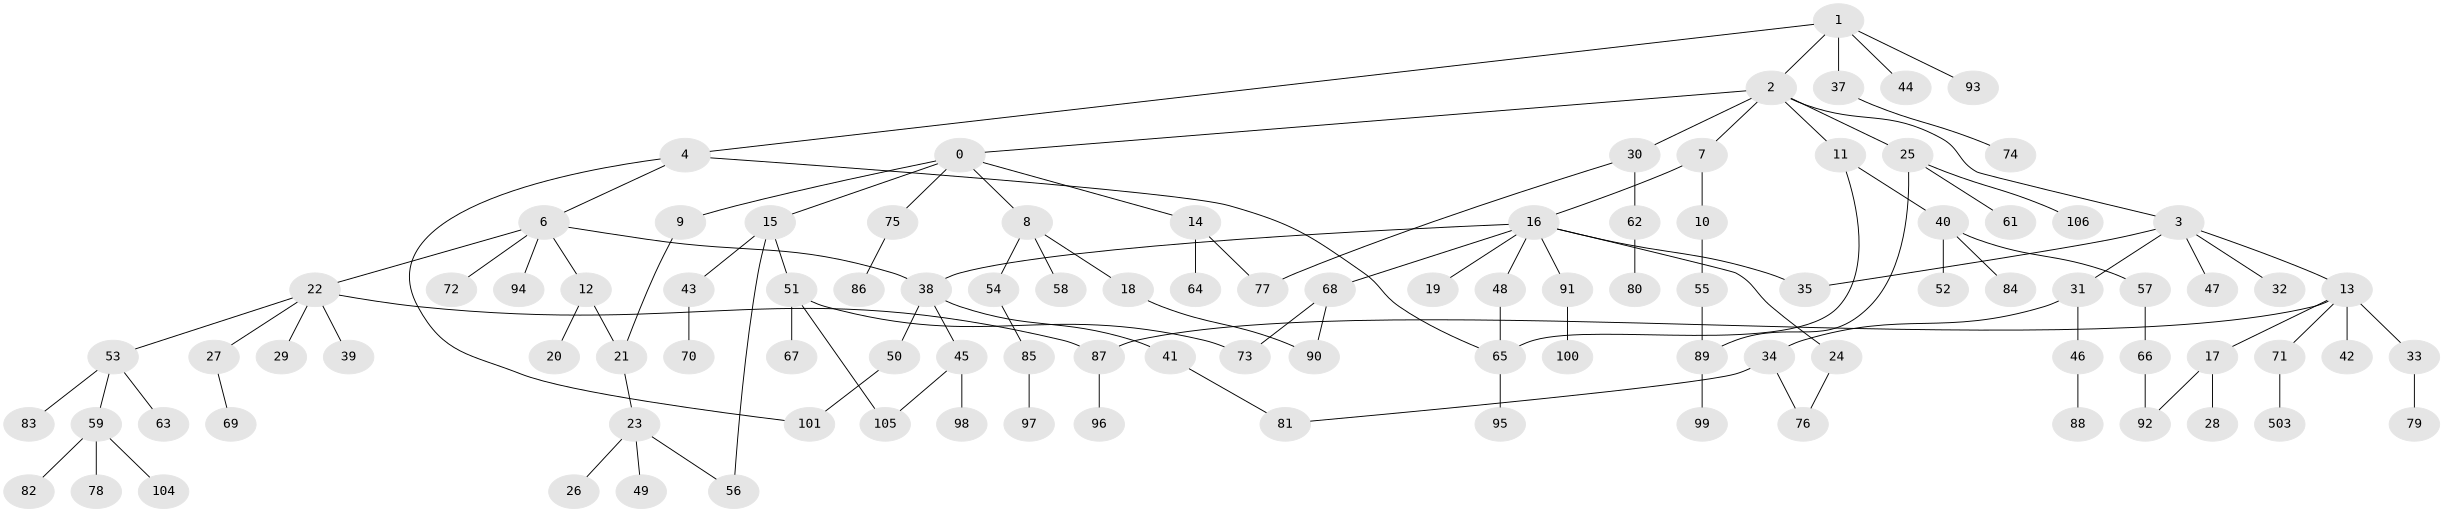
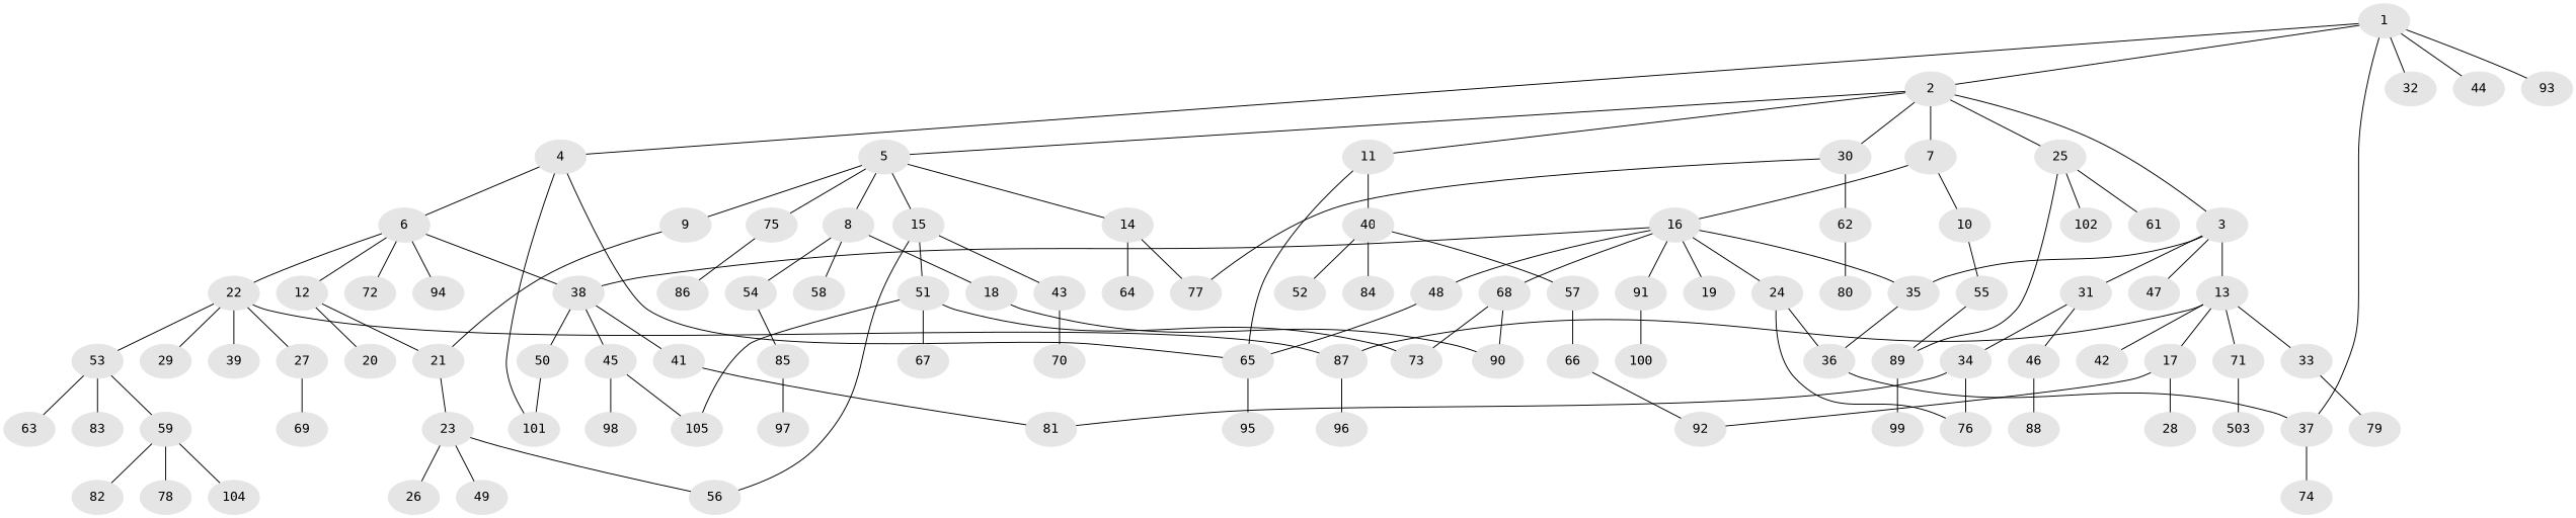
  graph {
    fontname="DejaVu Sans Mono"
    node [color=gray90 fontname="DejaVu Sans Mono" style=filled]
    edge [fontname="DejaVu Sans Mono"]
    1
    2
    4
    32
    37
    44
    93
    3
-   5 [label=0]
+   5
    7
    11
    25
    30
    6
    65
    101
    74
    13
    31
    35
    47
    8
    9
    14
    15
    75
    10
    16
    40
    61
    89
-   102 [label=106]
+   102
    77
    62
    17
    33
    42
    71
    87
    34
    46
+   36
    12
    22
    38
    72
    94
    95
    18
    54
    58
    21
    64
    43
    51
    56
    86
    20
    27
    29
    39
    53
    41
    45
    50
    55
    19
    24
    48
    68
    91
    90
    85
    23
    52
    57
    84
    28
    92
    79
    n81 [label=503]
    96
    70
    105
    67
    73
    76
    100
    26
    49
    69
    59
    63
    83
    99
    80
    81
    88
    98
    66
    82
    78
    104
    97
    1 -- 2
    1 -- 4
-   3 -- 32
+   1 -- 32
    1 -- 37
    1 -- 44
    1 -- 93
    2 -- 3
    2 -- 5
    2 -- 7
    2 -- 11
    2 -- 25
    2 -- 30
    4 -- 6
    4 -- 65
    4 -- 101
    37 -- 74
    3 -- 13
    3 -- 31
    3 -- 35
    3 -- 47
    5 -- 8
    5 -- 9
    5 -- 14
    5 -- 15
    5 -- 75
    7 -- 10
    7 -- 16
    11 -- 65
    11 -- 40
    25 -- 61
    25 -- 89
    25 -- 102
    30 -- 77
    30 -- 62
    6 -- 12
    6 -- 22
    6 -- 38
    6 -- 72
    6 -- 94
    65 -- 95
    13 -- 17
    13 -- 33
    13 -- 42
    13 -- 71
    13 -- 87
    31 -- 34
    31 -- 46
+   35 -- 36
    8 -- 18
    8 -- 54
    8 -- 58
    9 -- 21
    14 -- 77
    14 -- 64
    15 -- 43
    15 -- 51
    15 -- 56
    75 -- 86
    10 -- 55
    16 -- 35
    16 -- 38
    16 -- 19
    16 -- 24
    16 -- 48
    16 -- 68
    16 -- 91
    40 -- 52
    40 -- 57
    40 -- 84
    89 -- 99
    62 -- 80
    17 -- 28
    17 -- 92
    33 -- 79
    71 -- n81
    87 -- 96
    34 -- 76
    34 -- 81
    46 -- 88
+   36 -- 37
    12 -- 21
    12 -- 20
    22 -- 87
    22 -- 27
    22 -- 29
    22 -- 39
    22 -- 53
    38 -- 41
    38 -- 45
    38 -- 50
    18 -- 90
    54 -- 85
    21 -- 23
    43 -- 70
    51 -- 105
    51 -- 67
    51 -- 73
    27 -- 69
    53 -- 59
    53 -- 63
    53 -- 83
    41 -- 81
    45 -- 105
    45 -- 98
    50 -- 101
    55 -- 89
+   24 -- 36
    24 -- 76
    48 -- 65
    68 -- 90
    68 -- 73
    91 -- 100
    85 -- 97
    23 -- 56
    23 -- 26
    23 -- 49
    57 -- 66
    59 -- 82
    59 -- 78
    59 -- 104
    66 -- 92
  }
